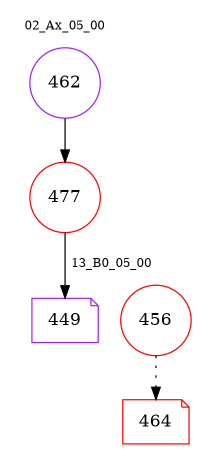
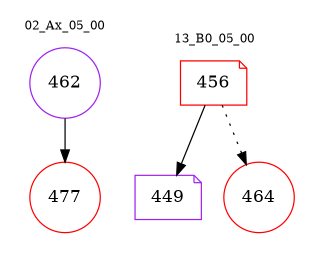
  digraph {
    node [color=red shape=circle]
    edge [color=black style=solid]
    n1 [color=purple label=462]
    n2 [label=477]
-   n3 [label=456]
+   n3 [label=456 shape=note]
    n4 [color=purple label=449 shape=note]
-   n5 [label=464 shape=note]
+   n5 [label=464]
    subgraph cluster_1 {
      color=white
      fontsize=10
      label="02_Ax_05_00"
      n1
      n2
    }
    subgraph cluster_2 {
      color=white
      fontsize=10
      label="13_B0_05_00"
      n3
      n4
      n5
    }
    n1 -> n2
-   n2 -> n4
+   n3 -> n4
    n3 -> n5 [style=dotted]
  }
